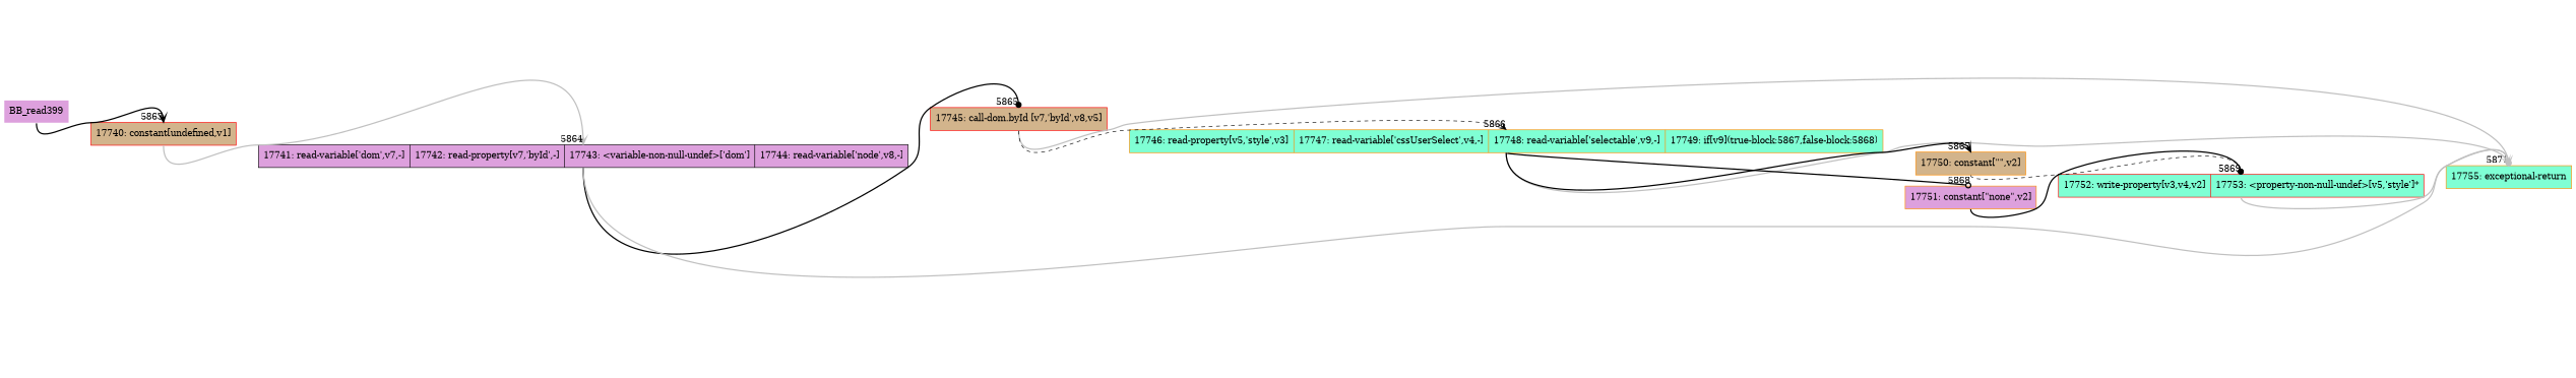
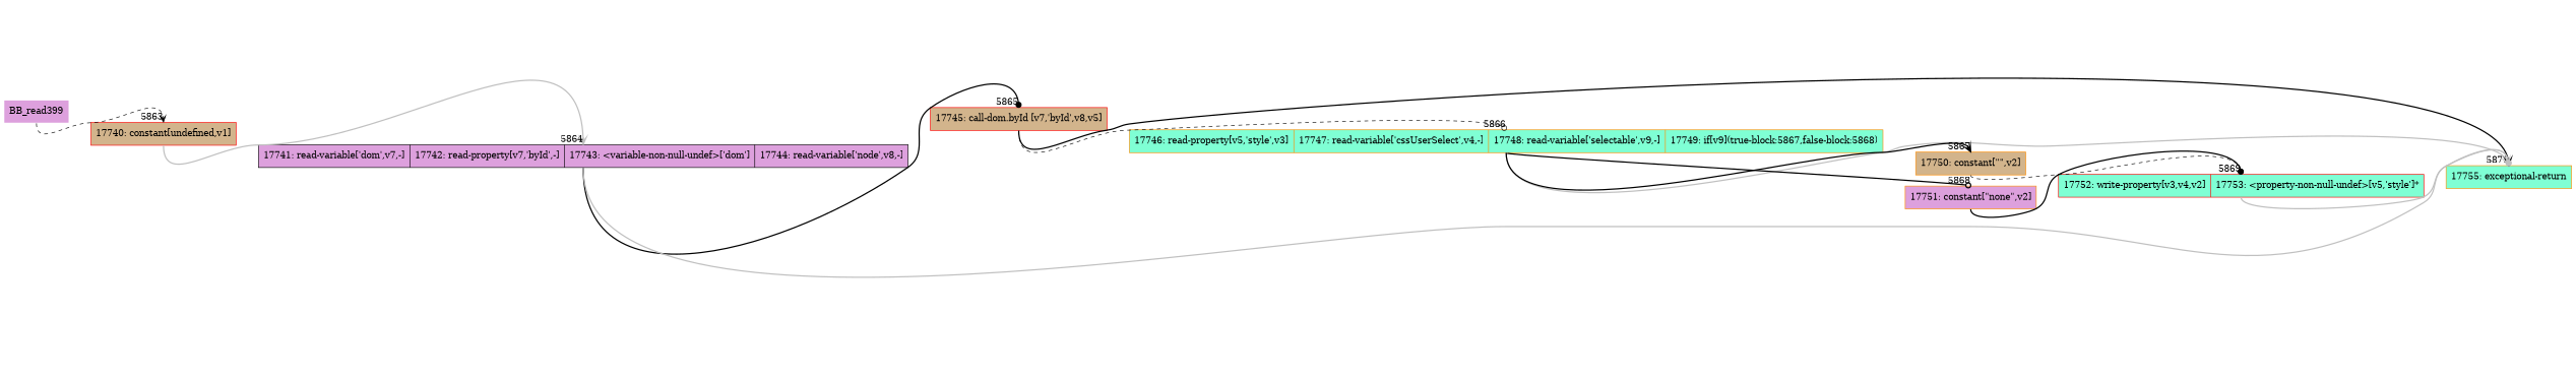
  digraph {
    rankdir=LR
    node [color=darkorange fillcolor=plum shape=record style=filled]
    edge [arrowhead=vee headport=n style=bold tailport=s]
    n1 [color=black label=BB_read399 shape=none]
    n2 [color=red fillcolor=tan label="{17740: constant[undefined,v1]}"]
    n3 [color=black label="{17741: read-variable['dom',v7,-]|17742: read-property[v7,'byId',-]|17743: \<variable-non-null-undef\>['dom']|17744: read-variable['node',v8,-]}"]
    n4 [color=red fillcolor=tan label="{17745: call-dom.byId [v7,'byId',v8,v5]}"]
    n5 [fillcolor=aquamarine label="{17755: exceptional-return}"]
    n6 [fillcolor=aquamarine label="{17746: read-property[v5,'style',v3]|17747: read-variable['cssUserSelect',v4,-]|17748: read-variable['selectable',v9,-]|17749: if[v9](true-block:5867,false-block:5868)}"]
    n7 [fillcolor=tan label="{17750: constant[\"\",v2]}"]
    n8 [label="{17751: constant[\"none\",v2]}"]
    n9 [color=red fillcolor=aquamarine label="{17752: write-property[v3,v4,v2]|17753: \<property-non-null-undef\>[v5,'style']*}"]
-   n1 -> n2 [headlabel="    5863"]
+   n1 -> n2 [headlabel="    5863" style=dashed]
    n2 -> n3 [color=gray headlabel="      5864"]
    n3 -> n4 [arrowhead=dot headlabel="      5865"]
    n3 -> n5 [arrowhead=odot color=gray headlabel="      5871"]
-   n4 -> n5 [color=gray]
-   n4 -> n6 [headlabel="      5866" style=dashed]
+   n4 -> n5 [color=black]
+   n4 -> n6 [arrowhead=odot headlabel="      5866" style=dashed]
    n6 -> n5 [color=gray]
    n6 -> n7 [headlabel="      5867"]
    n6 -> n8 [arrowhead=odot headlabel="      5868"]
    n7 -> n9 [arrowhead=dot headlabel="      5869" style=dashed]
    n8 -> n9 [arrowhead=odot]
    n9 -> n5 [arrowhead=dot color=gray]
  }
